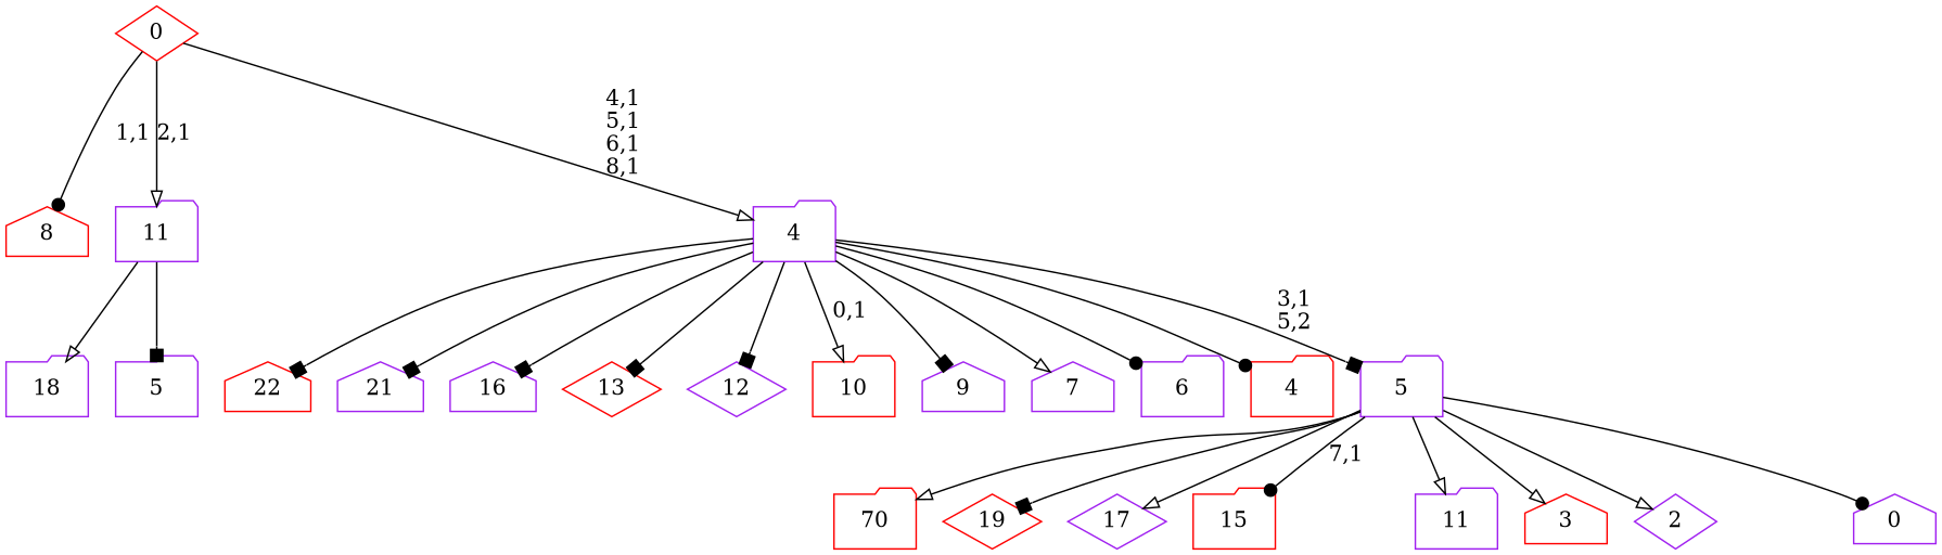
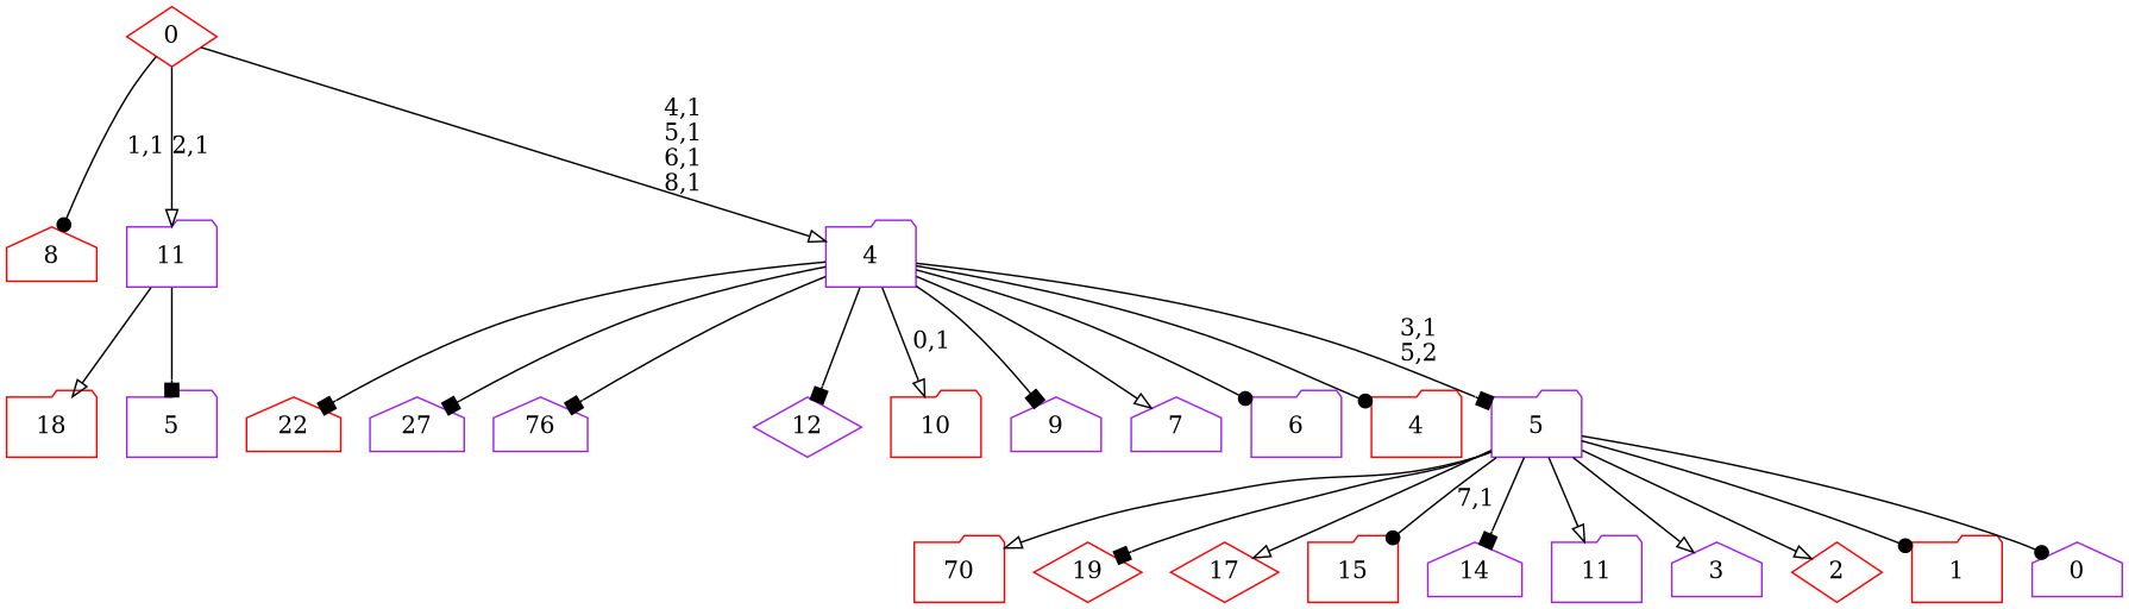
  digraph {
    node [color=purple shape=folder]
    edge [arrowhead=onormal]
    n1 [color=red label=22 shape=house]
-   n2 [label=21 shape=house]
+   n2 [label=27 shape=house]
    n3 [color=red label=70]
    n4 [color=red label=19 shape=diamond]
-   n5 [label=18]
-   n6 [label=17 shape=diamond]
-   n7 [label=16 shape=house]
+   n5 [color=red label=18]
+   n6 [color=red label=17 shape=diamond]
+   n7 [label=76 shape=house]
    n8 [color=red label=15]
-   n10 [color=red label=13 shape=diamond]
+   n9 [label=14 shape=house]
    n11 [label=12 shape=diamond]
    n12 [label=11]
    n13 [color=red label=10]
    n14 [label=9 shape=house]
    n15 [color=red label=8 shape=house]
    n16 [label=7 shape=house]
    n17 [label=6]
    n18 [label=5]
    11
    n20 [color=red label=4]
-   n21 [color=red label=3 shape=house]
-   n22 [label=2 shape=diamond]
+   n21 [label=3 shape=house]
+   n22 [color=red label=2 shape=diamond]
+   n23 [color=red label=1]
    n24 [label=0 shape=house]
    5
    4
    0 [color=red shape=diamond]
    11 -> n5
    11 -> n18 [arrowhead=box]
    5 -> n3
    5 -> n4 [arrowhead=box]
    5 -> n6
    5 -> n8 [arrowhead=dot label="7,1"]
+   5 -> n9 [arrowhead=box]
    5 -> n12
    5 -> n21
    5 -> n22
+   5 -> n23 [arrowhead=dot]
    5 -> n24 [arrowhead=dot]
    4 -> n1 [arrowhead=box]
    4 -> n2 [arrowhead=box]
    4 -> n7 [arrowhead=box]
-   4 -> n10 [arrowhead=box]
    4 -> n11 [arrowhead=box]
    4 -> n13 [label="0,1"]
    4 -> n14 [arrowhead=box]
    4 -> n16
    4 -> n17 [arrowhead=dot]
    4 -> n20 [arrowhead=dot]
    4 -> 5 [arrowhead=box label="3,1\n5,2"]
    0 -> n15 [arrowhead=dot label="1,1"]
    0 -> 11 [label="2,1"]
    0 -> 4 [label="4,1\n5,1\n6,1\n8,1"]
  }
